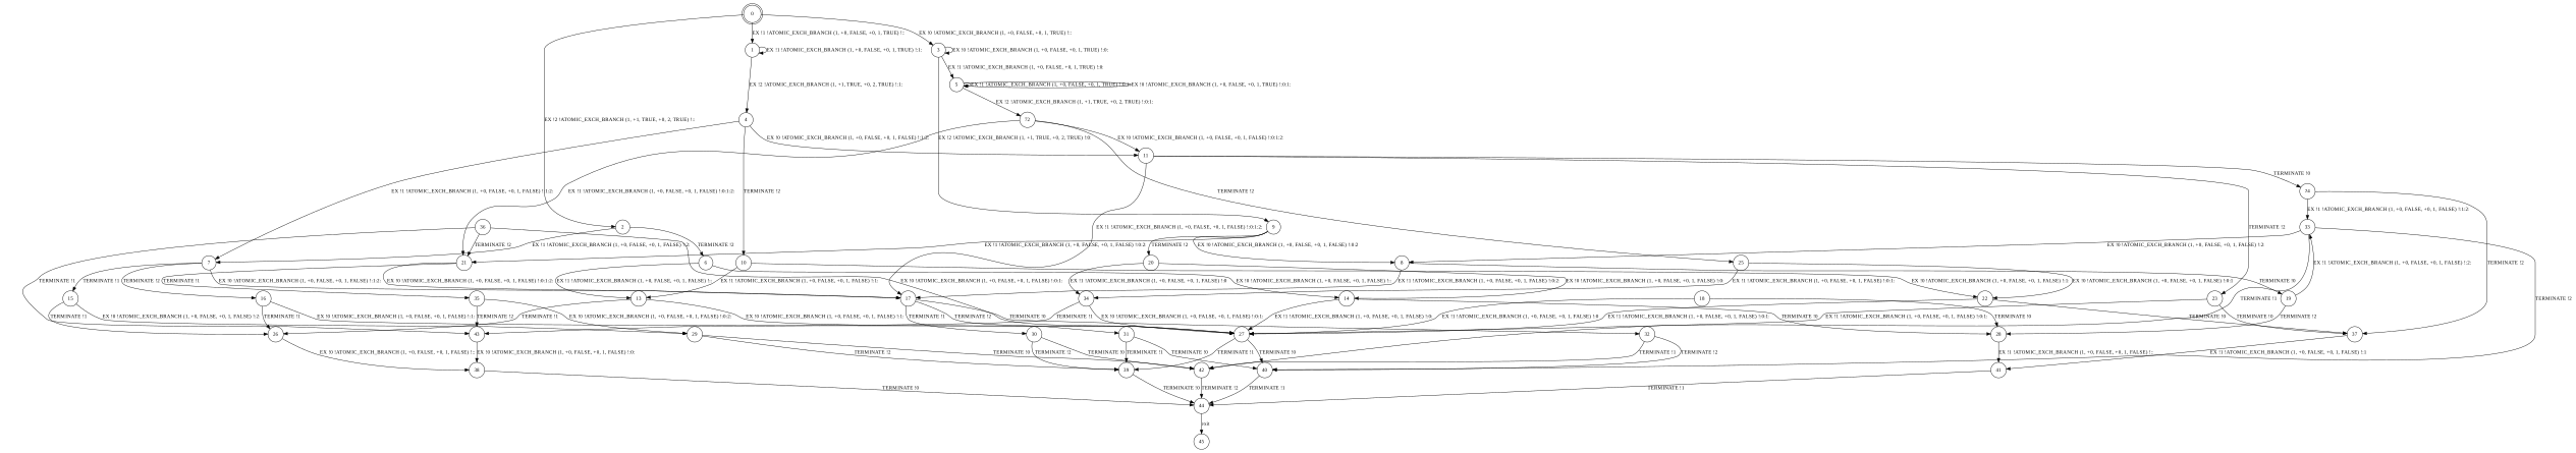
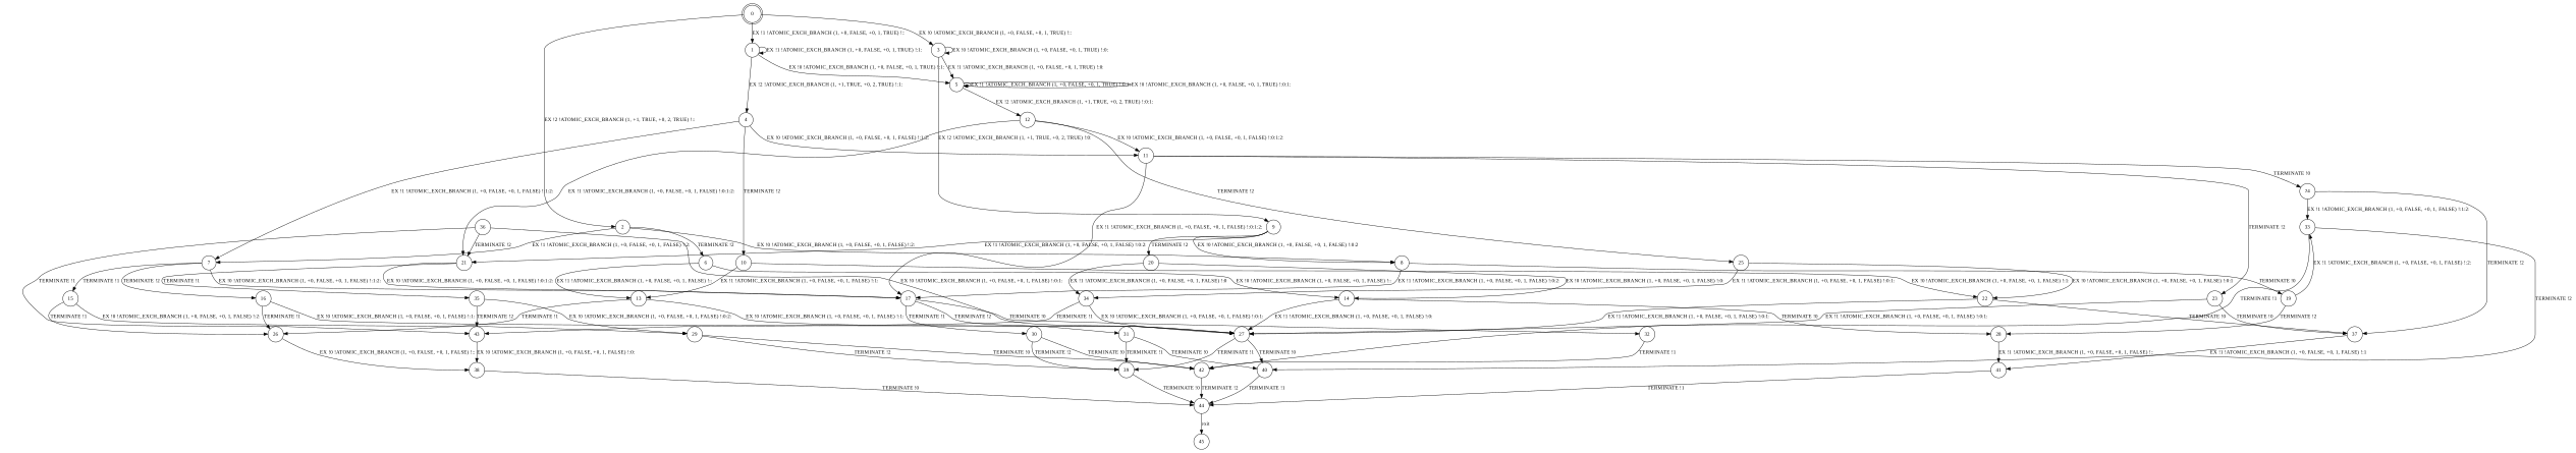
  digraph {
    fontname="Liberation Serif"
    node [fontname="Liberation Serif" shape=circle]
    edge [fontname="Liberation Serif"]
    0 [peripheries=2]
    1
    2
    3
    4
    5
    6
    7
    8
    9
    10
    11
-   12 [label=72]
+   12
    13
    14
    15
    16
    17
    19
    20
    21
    22
    23
    24
    25
    26
    27
    28
    29
    30
    31
    32
-   18
    33
    34
    35
    37
    38
    39
    40
    41
    42
    43
    36
    44
    45
    0 -> 1 [label="EX !1 !ATOMIC_EXCH_BRANCH (1, +0, FALSE, +0, 1, TRUE) !::"]
    0 -> 2 [label="EX !2 !ATOMIC_EXCH_BRANCH (1, +1, TRUE, +0, 2, TRUE) !::"]
    0 -> 3 [label="EX !0 !ATOMIC_EXCH_BRANCH (1, +0, FALSE, +0, 1, TRUE) !::"]
    1 -> 1 [label="EX !1 !ATOMIC_EXCH_BRANCH (1, +0, FALSE, +0, 1, TRUE) !:1:"]
    1 -> 4 [label="EX !2 !ATOMIC_EXCH_BRANCH (1, +1, TRUE, +0, 2, TRUE) !:1:"]
+   1 -> 5 [label="EX !0 !ATOMIC_EXCH_BRANCH (1, +0, FALSE, +0, 1, TRUE) !:1:"]
    2 -> 6 [label="TERMINATE !2"]
    2 -> 7 [label="EX !1 !ATOMIC_EXCH_BRANCH (1, +0, FALSE, +0, 1, FALSE) !:2:"]
-   33 -> 8 [label="EX !0 !ATOMIC_EXCH_BRANCH (1, +0, FALSE, +0, 1, FALSE) !:2:"]
+   2 -> 8 [label="EX !0 !ATOMIC_EXCH_BRANCH (1, +0, FALSE, +0, 1, FALSE) !:2:"]
    3 -> 3 [label="EX !0 !ATOMIC_EXCH_BRANCH (1, +0, FALSE, +0, 1, TRUE) !:0:"]
    3 -> 5 [label="EX !1 !ATOMIC_EXCH_BRANCH (1, +0, FALSE, +0, 1, TRUE) !:0:"]
    3 -> 9 [label="EX !2 !ATOMIC_EXCH_BRANCH (1, +1, TRUE, +0, 2, TRUE) !:0:"]
    4 -> 7 [label="EX !1 !ATOMIC_EXCH_BRANCH (1, +0, FALSE, +0, 1, FALSE) !:1:2:"]
    4 -> 10 [label="TERMINATE !2"]
    4 -> 11 [label="EX !0 !ATOMIC_EXCH_BRANCH (1, +0, FALSE, +0, 1, FALSE) !:1:2:"]
    5 -> 5 [label="EX !1 !ATOMIC_EXCH_BRANCH (1, +0, FALSE, +0, 1, TRUE) !:0:1:"]
    5 -> 5 [label="EX !0 !ATOMIC_EXCH_BRANCH (1, +0, FALSE, +0, 1, TRUE) !:0:1:"]
    5 -> 12 [label="EX !2 !ATOMIC_EXCH_BRANCH (1, +1, TRUE, +0, 2, TRUE) !:0:1:"]
    6 -> 13 [label="EX !1 !ATOMIC_EXCH_BRANCH (1, +0, FALSE, +0, 1, FALSE) !::"]
    6 -> 14 [label="EX !0 !ATOMIC_EXCH_BRANCH (1, +0, FALSE, +0, 1, FALSE) !::"]
    7 -> 15 [label="TERMINATE !1"]
    7 -> 16 [label="TERMINATE !2"]
    7 -> 17 [label="EX !0 !ATOMIC_EXCH_BRANCH (1, +0, FALSE, +0, 1, FALSE) !:1:2:"]
    8 -> 17 [label="EX !1 !ATOMIC_EXCH_BRANCH (1, +0, FALSE, +0, 1, FALSE) !:0:2:"]
    8 -> 19 [label="TERMINATE !0"]
    9 -> 8 [label="EX !0 !ATOMIC_EXCH_BRANCH (1, +0, FALSE, +0, 1, FALSE) !:0:2:"]
    9 -> 20 [label="TERMINATE !2"]
    9 -> 21 [label="EX !1 !ATOMIC_EXCH_BRANCH (1, +0, FALSE, +0, 1, FALSE) !:0:2:"]
    10 -> 13 [label="EX !1 !ATOMIC_EXCH_BRANCH (1, +0, FALSE, +0, 1, FALSE) !:1:"]
    10 -> 22 [label="EX !0 !ATOMIC_EXCH_BRANCH (1, +0, FALSE, +0, 1, FALSE) !:1:"]
    11 -> 17 [label="EX !1 !ATOMIC_EXCH_BRANCH (1, +0, FALSE, +0, 1, FALSE) !:0:1:2:"]
    11 -> 23 [label="TERMINATE !2"]
    11 -> 24 [label="TERMINATE !0"]
    12 -> 11 [label="EX !0 !ATOMIC_EXCH_BRANCH (1, +0, FALSE, +0, 1, FALSE) !:0:1:2:"]
    12 -> 21 [label="EX !1 !ATOMIC_EXCH_BRANCH (1, +0, FALSE, +0, 1, FALSE) !:0:1:2:"]
    12 -> 25 [label="TERMINATE !2"]
    13 -> 26 [label="TERMINATE !1"]
    13 -> 27 [label="EX !0 !ATOMIC_EXCH_BRANCH (1, +0, FALSE, +0, 1, FALSE) !:1:"]
    14 -> 27 [label="EX !1 !ATOMIC_EXCH_BRANCH (1, +0, FALSE, +0, 1, FALSE) !:0:"]
    14 -> 28 [label="TERMINATE !0"]
    15 -> 26 [label="TERMINATE !1"]
    15 -> 29 [label="EX !0 !ATOMIC_EXCH_BRANCH (1, +0, FALSE, +0, 1, FALSE) !:2:"]
    16 -> 26 [label="TERMINATE !1"]
    16 -> 27 [label="EX !0 !ATOMIC_EXCH_BRANCH (1, +0, FALSE, +0, 1, FALSE) !:1:"]
    17 -> 30 [label="TERMINATE !1"]
    17 -> 31 [label="TERMINATE !2"]
    17 -> 32 [label="TERMINATE !0"]
    19 -> 28 [label="TERMINATE !2"]
    19 -> 33 [label="EX !1 !ATOMIC_EXCH_BRANCH (1, +0, FALSE, +0, 1, FALSE) !:2:"]
    20 -> 14 [label="EX !0 !ATOMIC_EXCH_BRANCH (1, +0, FALSE, +0, 1, FALSE) !:0:"]
    20 -> 34 [label="EX !1 !ATOMIC_EXCH_BRANCH (1, +0, FALSE, +0, 1, FALSE) !:0:"]
    21 -> 17 [label="EX !0 !ATOMIC_EXCH_BRANCH (1, +0, FALSE, +0, 1, FALSE) !:0:1:2:"]
    21 -> 35 [label="TERMINATE !1"]
    22 -> 27 [label="EX !1 !ATOMIC_EXCH_BRANCH (1, +0, FALSE, +0, 1, FALSE) !:0:1:"]
    22 -> 37 [label="TERMINATE !0"]
    23 -> 27 [label="EX !1 !ATOMIC_EXCH_BRANCH (1, +0, FALSE, +0, 1, FALSE) !:0:1:"]
    23 -> 37 [label="TERMINATE !0"]
    24 -> 33 [label="EX !1 !ATOMIC_EXCH_BRANCH (1, +0, FALSE, +0, 1, FALSE) !:1:2:"]
    24 -> 37 [label="TERMINATE !2"]
    25 -> 22 [label="EX !0 !ATOMIC_EXCH_BRANCH (1, +0, FALSE, +0, 1, FALSE) !:0:1:"]
    25 -> 34 [label="EX !1 !ATOMIC_EXCH_BRANCH (1, +0, FALSE, +0, 1, FALSE) !:0:1:"]
    26 -> 38 [label="EX !0 !ATOMIC_EXCH_BRANCH (1, +0, FALSE, +0, 1, FALSE) !::"]
    27 -> 39 [label="TERMINATE !1"]
    27 -> 40 [label="TERMINATE !0"]
    28 -> 41 [label="EX !1 !ATOMIC_EXCH_BRANCH (1, +0, FALSE, +0, 1, FALSE) !::"]
    29 -> 39 [label="TERMINATE !2"]
    29 -> 42 [label="TERMINATE !0"]
    30 -> 39 [label="TERMINATE !2"]
    30 -> 42 [label="TERMINATE !0"]
    31 -> 39 [label="TERMINATE !1"]
    31 -> 40 [label="TERMINATE !0"]
-   32 -> 40 [label="TERMINATE !2"]
    32 -> 42 [label="TERMINATE !1"]
-   18 -> 27 [label="EX !1 !ATOMIC_EXCH_BRANCH (1, +0, FALSE, +0, 1, FALSE) !:0:"]
-   18 -> 28 [label="TERMINATE !0"]
    33 -> 40 [label="TERMINATE !2"]
    33 -> 42 [label="TERMINATE !1"]
    34 -> 27 [label="EX !0 !ATOMIC_EXCH_BRANCH (1, +0, FALSE, +0, 1, FALSE) !:0:1:"]
    34 -> 43 [label="TERMINATE !1"]
    35 -> 29 [label="EX !0 !ATOMIC_EXCH_BRANCH (1, +0, FALSE, +0, 1, FALSE) !:0:2:"]
    35 -> 43 [label="TERMINATE !2"]
    37 -> 41 [label="EX !1 !ATOMIC_EXCH_BRANCH (1, +0, FALSE, +0, 1, FALSE) !:1:"]
    38 -> 44 [label="TERMINATE !0"]
    39 -> 44 [label="TERMINATE !0"]
    40 -> 44 [label="TERMINATE !1"]
    41 -> 44 [label="TERMINATE !1"]
    42 -> 44 [label="TERMINATE !2"]
    43 -> 38 [label="EX !0 !ATOMIC_EXCH_BRANCH (1, +0, FALSE, +0, 1, FALSE) !:0:"]
    36 -> 21 [label="TERMINATE !2"]
    36 -> 27 [label="EX !0 !ATOMIC_EXCH_BRANCH (1, +0, FALSE, +0, 1, FALSE) !:0:1:"]
    36 -> 43 [label="TERMINATE !1"]
    44 -> 45 [label=exit]
  }
